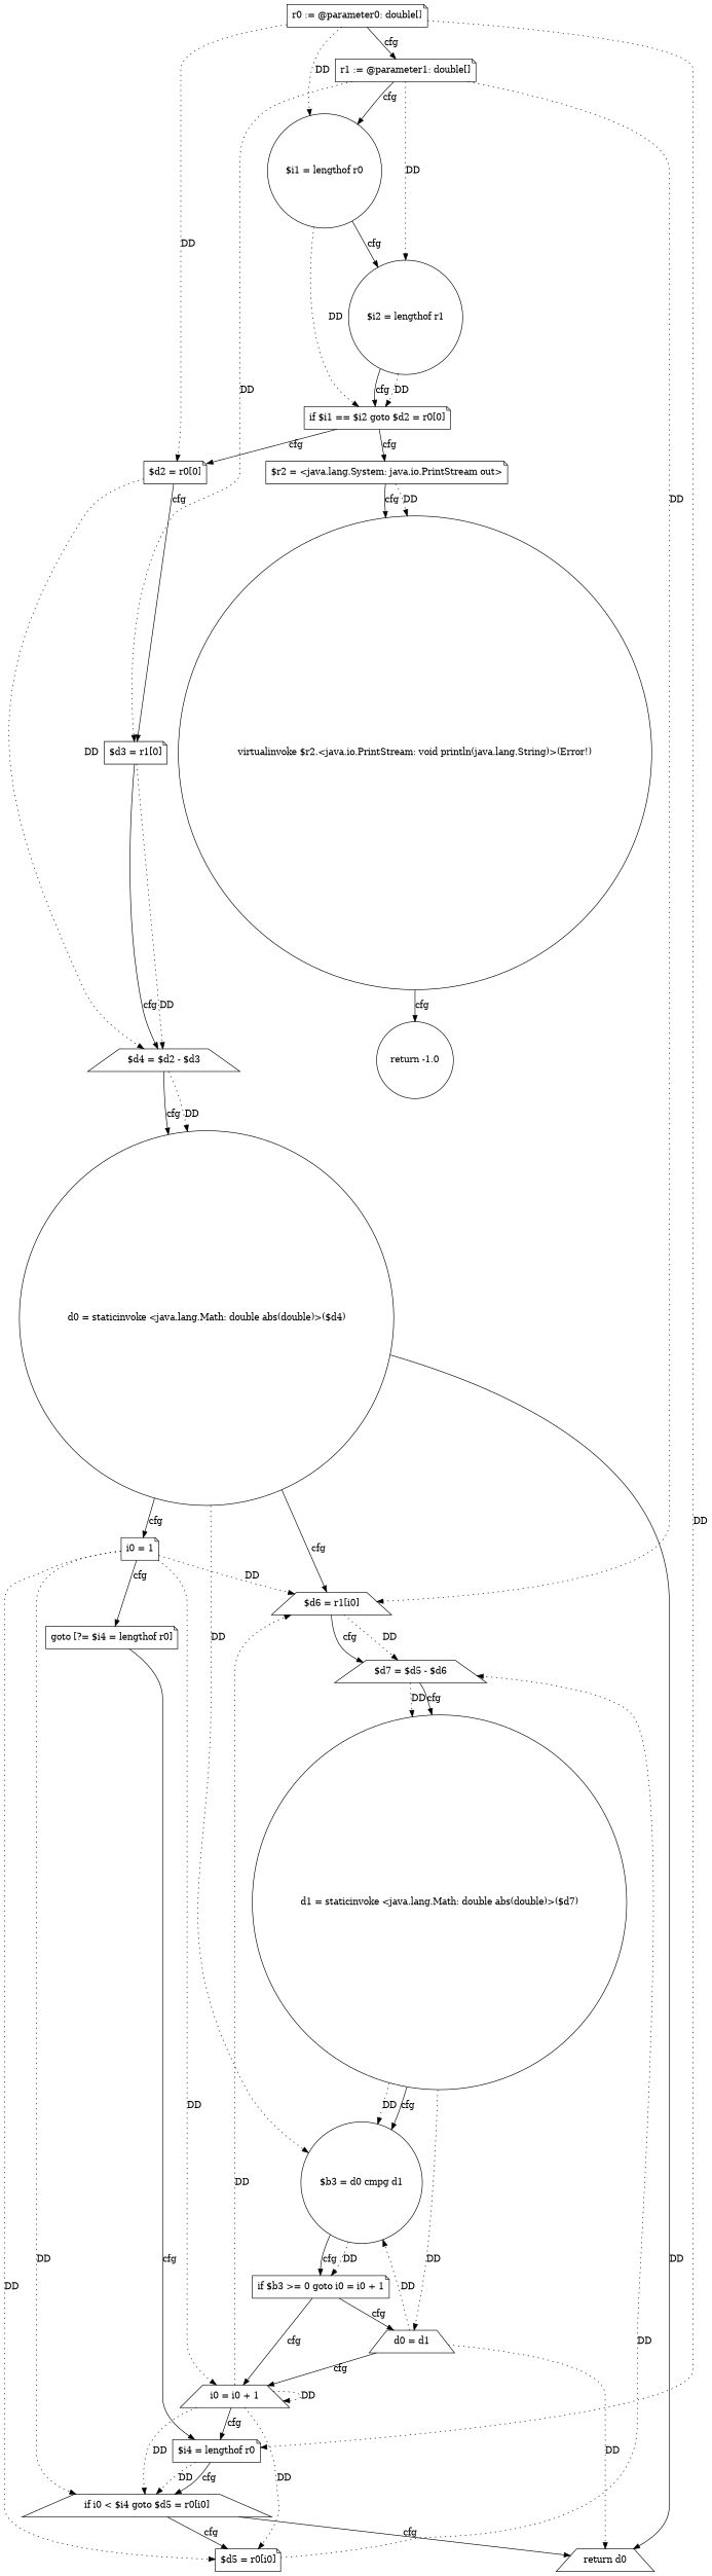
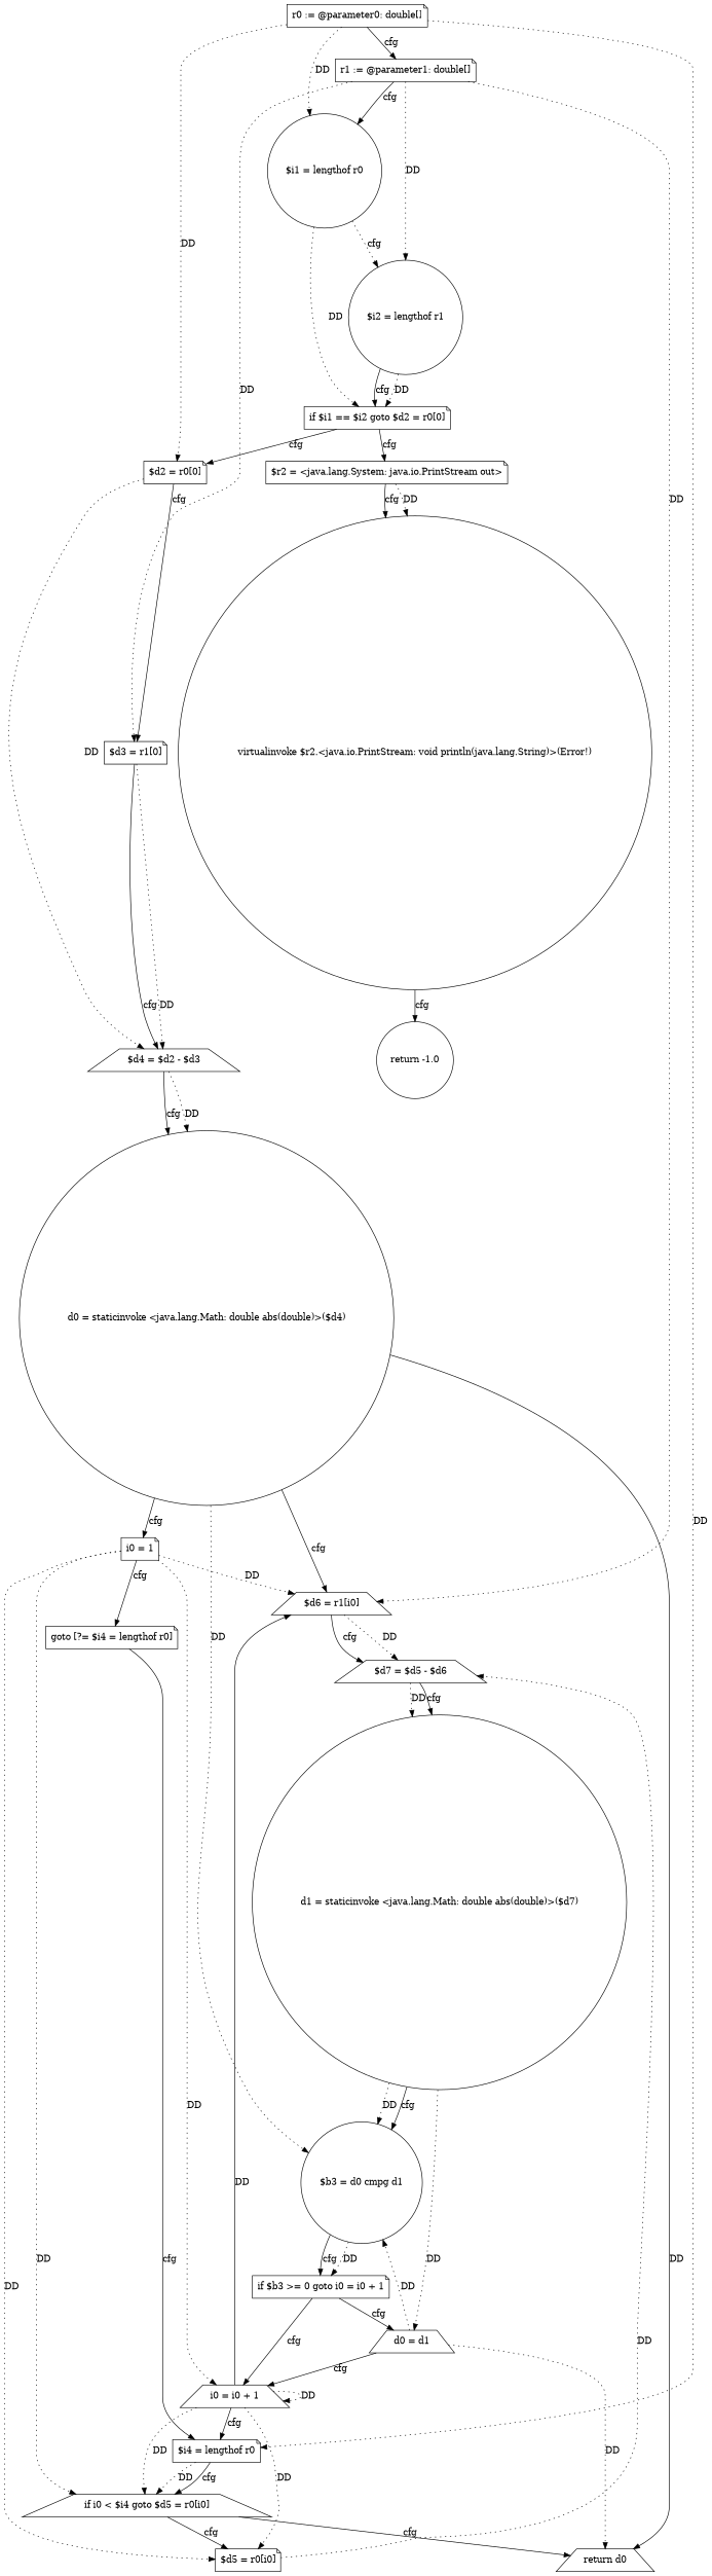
  digraph {
    fontname="DejaVu Serif"
    node [fontname="DejaVu Serif" shape=note]
    edge [fontname="DejaVu Serif" style=dotted]
    n1 [label="r0 := @parameter0: double[]"]
    n2 [label="r1 := @parameter1: double[]"]
    n3 [label="$i1 = lengthof r0" shape=circle]
    n4 [label="$d2 = r0[0]"]
    n5 [label="$i4 = lengthof r0"]
    n6 [label="$i2 = lengthof r1" shape=circle]
    n7 [label="$d3 = r1[0]"]
    n8 [label="$d6 = r1[i0]" shape=trapezium]
    n9 [label="if $i1 == $i2 goto $d2 = r0[0]"]
    n10 [label="$d4 = $d2 - $d3" shape=trapezium]
    n11 [label="$d5 = r0[i0]"]
    n12 [label="$d7 = $d5 - $d6" shape=trapezium]
    n13 [label="if i0 < $i4 goto $d5 = r0[i0]" shape=trapezium]
    n14 [label="$r2 = <java.lang.System: java.io.PrintStream out>"]
    n15 [label="virtualinvoke $r2.<java.io.PrintStream: void println(java.lang.String)>(Error!)" shape=circle]
    n16 [label="return -1.0" shape=circle]
    n17 [label="d0 = staticinvoke <java.lang.Math: double abs(double)>($d4)" shape=circle]
    n18 [label="i0 = 1"]
    n19 [label="$b3 = d0 cmpg d1" shape=circle]
    n20 [label="return d0" shape=trapezium]
    n21 [label="goto [?= $i4 = lengthof r0]"]
    n22 [label="i0 = i0 + 1" shape=trapezium]
    n23 [label="if $b3 >= 0 goto i0 = i0 + 1"]
    n24 [label="d1 = staticinvoke <java.lang.Math: double abs(double)>($d7)" shape=circle]
    n25 [label="d0 = d1" shape=trapezium]
    n1 -> n2 [label=cfg style=""]
    n1 -> n3 [label=DD]
    n1 -> n4 [label=DD]
    n1 -> n5 [label=DD]
    n2 -> n3 [label=cfg style=""]
    n2 -> n6 [label=DD]
    n2 -> n7 [label=DD]
    n2 -> n8 [label=DD]
-   n3 -> n6 [label=cfg style=""]
+   n3 -> n6 [label=cfg]
    n3 -> n9 [label=DD]
    n4 -> n7 [label=cfg style=""]
    n4 -> n10 [label=DD]
    n5 -> n13 [label=DD]
    n5 -> n13 [label=cfg style=""]
    n6 -> n9 [label=DD]
    n6 -> n9 [label=cfg style=""]
    n7 -> n10 [label=DD]
    n7 -> n10 [label=cfg style=""]
    n8 -> n12 [label=DD]
    n8 -> n12 [label=cfg style=""]
    n9 -> n4 [label=cfg style=""]
    n9 -> n14 [label=cfg style=""]
    n10 -> n17 [label=DD]
    n10 -> n17 [label=cfg style=""]
    n11 -> n12 [label=DD]
    n12 -> n24 [label=DD]
    n12 -> n24 [label=cfg style=""]
    n13 -> n11 [label=cfg style=""]
    n13 -> n20 [label=cfg style=""]
    n14 -> n15 [label=DD]
    n14 -> n15 [label=cfg style=""]
    n15 -> n16 [label=cfg style=""]
    n17 -> n8 [label=cfg style=""]
    n17 -> n18 [label=cfg style=""]
    n17 -> n19 [label=DD]
    n17 -> n20 [label=DD style=solid]
    n18 -> n8 [label=DD]
    n18 -> n11 [label=DD]
    n18 -> n13 [label=DD]
    n18 -> n21 [label=cfg style=""]
    n18 -> n22 [label=DD]
    n19 -> n23 [label=DD]
    n19 -> n23 [label=cfg style=""]
    n21 -> n5 [label=cfg style=""]
    n22 -> n5 [label=cfg style=""]
-   n22 -> n8 [label=DD]
+   n22 -> n8 [label=DD style=solid]
    n22 -> n11 [label=DD]
    n22 -> n13 [label=DD]
    n22 -> n22 [label=DD]
    n23 -> n22 [label=cfg style=""]
    n23 -> n25 [label=cfg style=""]
    n24 -> n19 [label=DD]
    n24 -> n19 [label=cfg style=""]
    n24 -> n25 [label=DD]
    n25 -> n19 [label=DD]
    n25 -> n20 [label=DD]
    n25 -> n22 [label=cfg style=""]
  }
